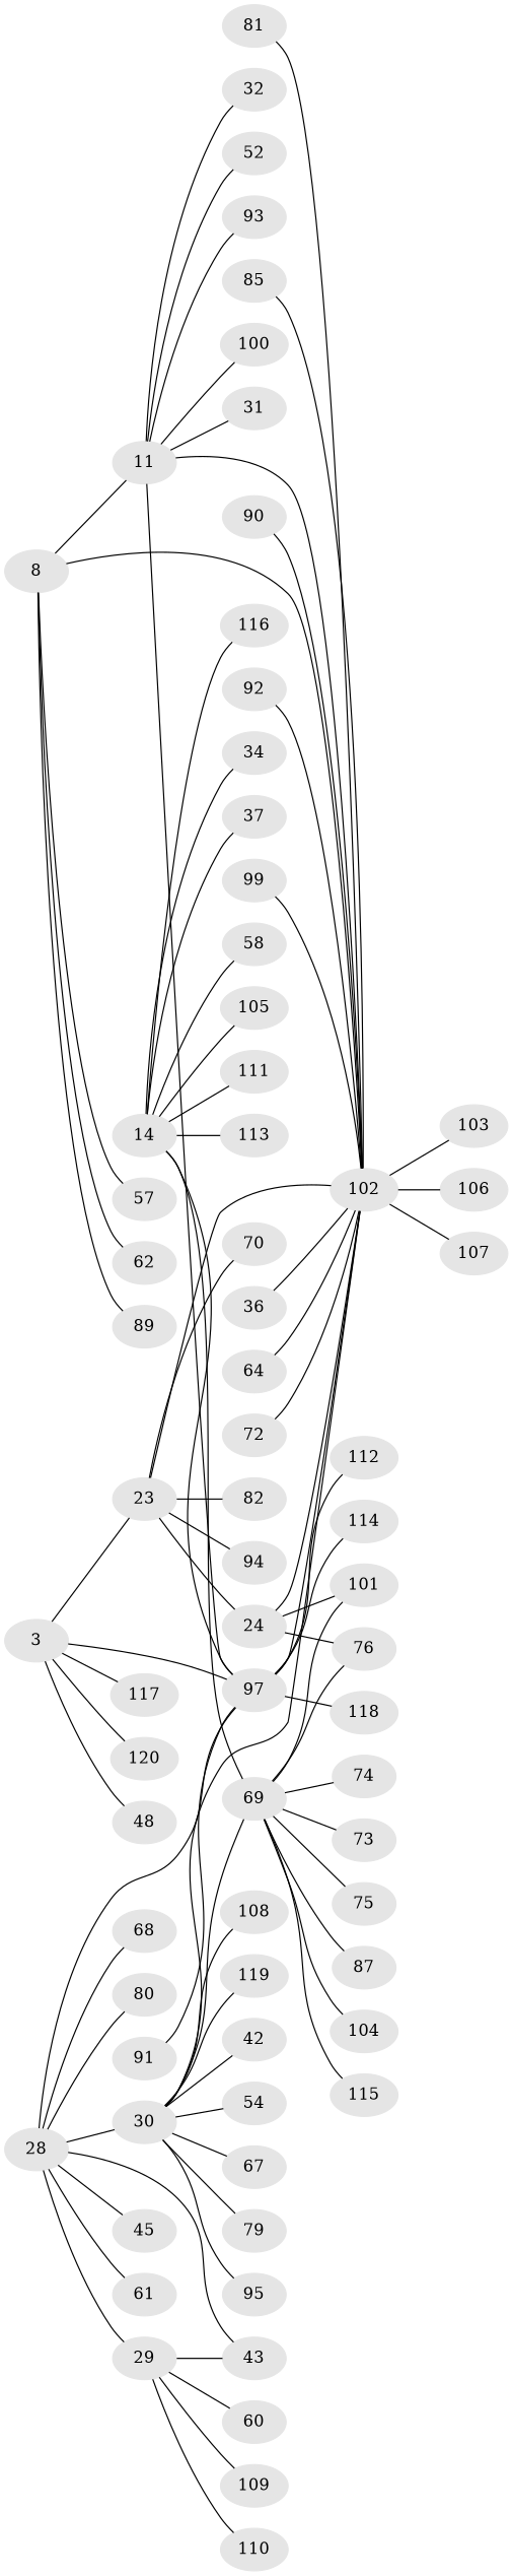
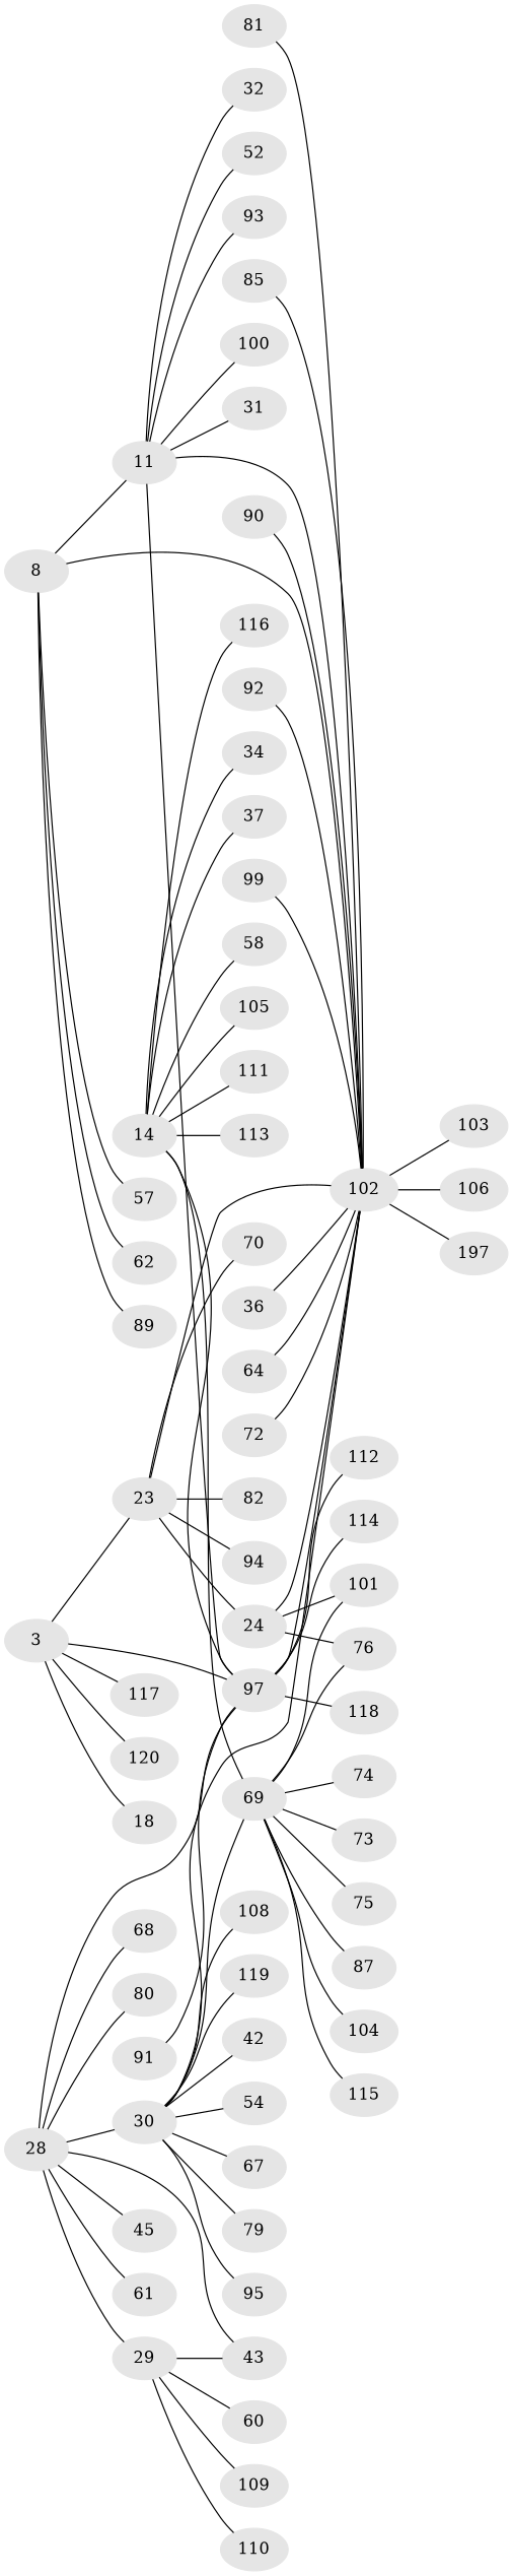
  graph {
    rankdir=LR
    node [color=gray90 style=filled]
    3 [super="+2"]
    23 [super="+22"]
-   48
+   48 [label=18]
    97 [super="+66+65+77+78+84+88"]
    117
    120
    102 [super="+96+21+71"]
    24 [super="+19"]
    70
    82
    94
    112
    114
    118
    8 [super="+7"]
    11 [super="+9"]
    57
    62
    89 [super="+49"]
    31
    32
    52
    93 [super="+86"]
    100
    103
    106
-   107
+   107 [label=197]
    14 [super="+13"]
    34
    37
    58
    69 [super="+18+63"]
    105
    111
    113 [super="+41"]
    116
    74 [super="+39"]
    101 [super="+83"]
    73
    75
    76
    87
    104
    115
    28 [super="+26"]
    29 [super="+27"]
    30 [super="+25"]
    43
    45
    61
    68
    80
    60
    109 [super="+33+47"]
    110
    42
    54
    67
    79
    95
    108
    119
    36
    64
    72
    81
    85
    90
    91
    92
    99
    3 -- 23
    3 -- 48
    3 -- 97 [weight=8]
    3 -- 117
    3 -- 120
    23 -- 102 [weight=5]
    23 -- 24 [weight=4]
    23 -- 70
    23 -- 82
    23 -- 94
    97 -- 102
    97 -- 112
    97 -- 114
    97 -- 118
    102 -- 103
    102 -- 106
    102 -- 107
    24 -- 102 [weight=5]
    24 -- 101
    24 -- 76
    8 -- 102 [weight=4]
    8 -- 11 [weight=4]
    8 -- 57
    8 -- 62
    8 -- 89
    11 -- 97
    11 -- 102 [weight=4]
    11 -- 31
    11 -- 32
    11 -- 52
    11 -- 93
    11 -- 100
    14 -- 97
    14 -- 34
    14 -- 37
    14 -- 58
    14 -- 69 [weight=8]
    14 -- 105
    14 -- 111
    14 -- 113
    14 -- 116
    69 -- 74
    69 -- 101 [weight=2]
    69 -- 73
    69 -- 75
    69 -- 76
    69 -- 87
    69 -- 104
    69 -- 115
    28 -- 97
    28 -- 29 [weight=4]
    28 -- 30 [weight=4]
    28 -- 43
    28 -- 45
    28 -- 61
    28 -- 68
    28 -- 80
    29 -- 43 [weight=4]
    29 -- 60
    29 -- 109
    29 -- 110
    30 -- 102 [weight=4]
    30 -- 69
    30 -- 42
    30 -- 54
    30 -- 67
    30 -- 79
    30 -- 95
    30 -- 108
    30 -- 119
    36 -- 102
    64 -- 102
    72 -- 102
    81 -- 102
    85 -- 102
    90 -- 102
    91 -- 97
    92 -- 102
    99 -- 102
  }
